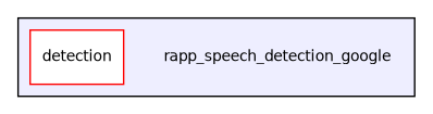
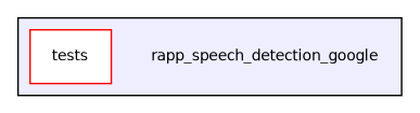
  digraph {
    compound=true
    node [fontname=Helvetica fontsize=10]
    n1 [label=rapp_speech_detection_google shape=plaintext]
-   n2 [color=red fillcolor=white label=detection shape=box style=filled]
+   n2 [color=red fillcolor=white label=tests shape=box style=filled]
    subgraph cluster_1 {
      bgcolor="#eeeeff"
      pencolor=black
      n1
      n2
    }
  }
